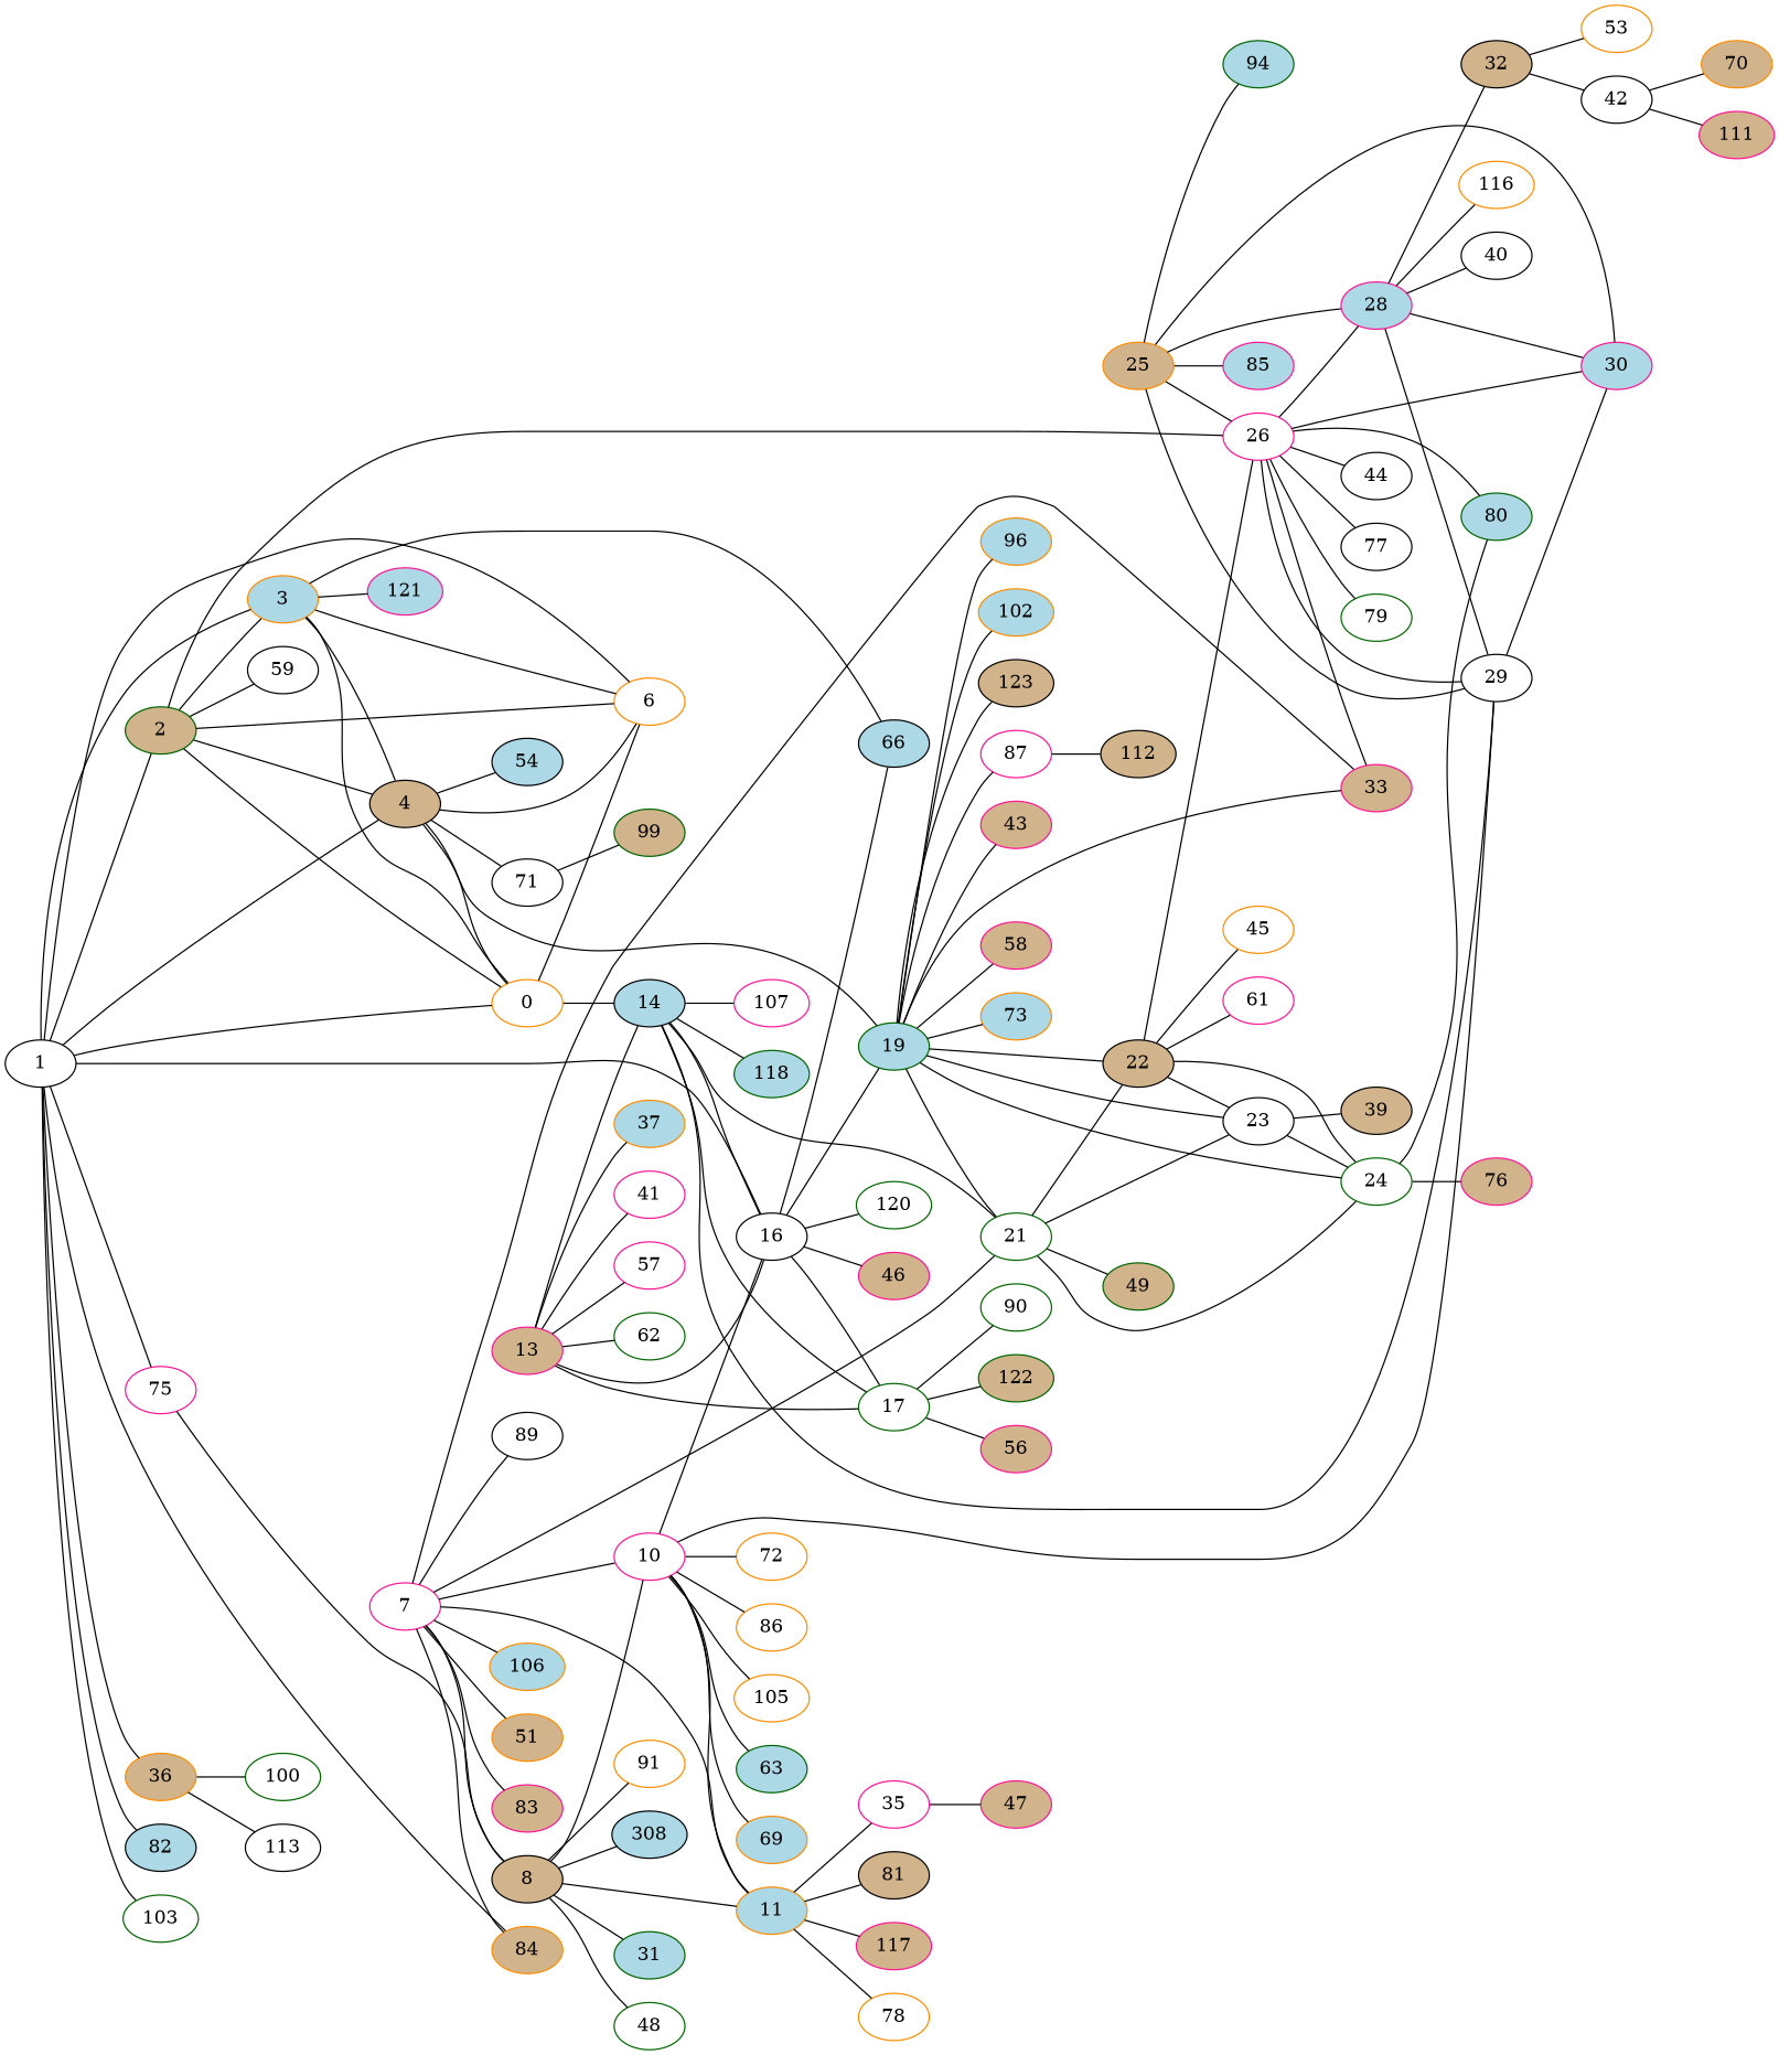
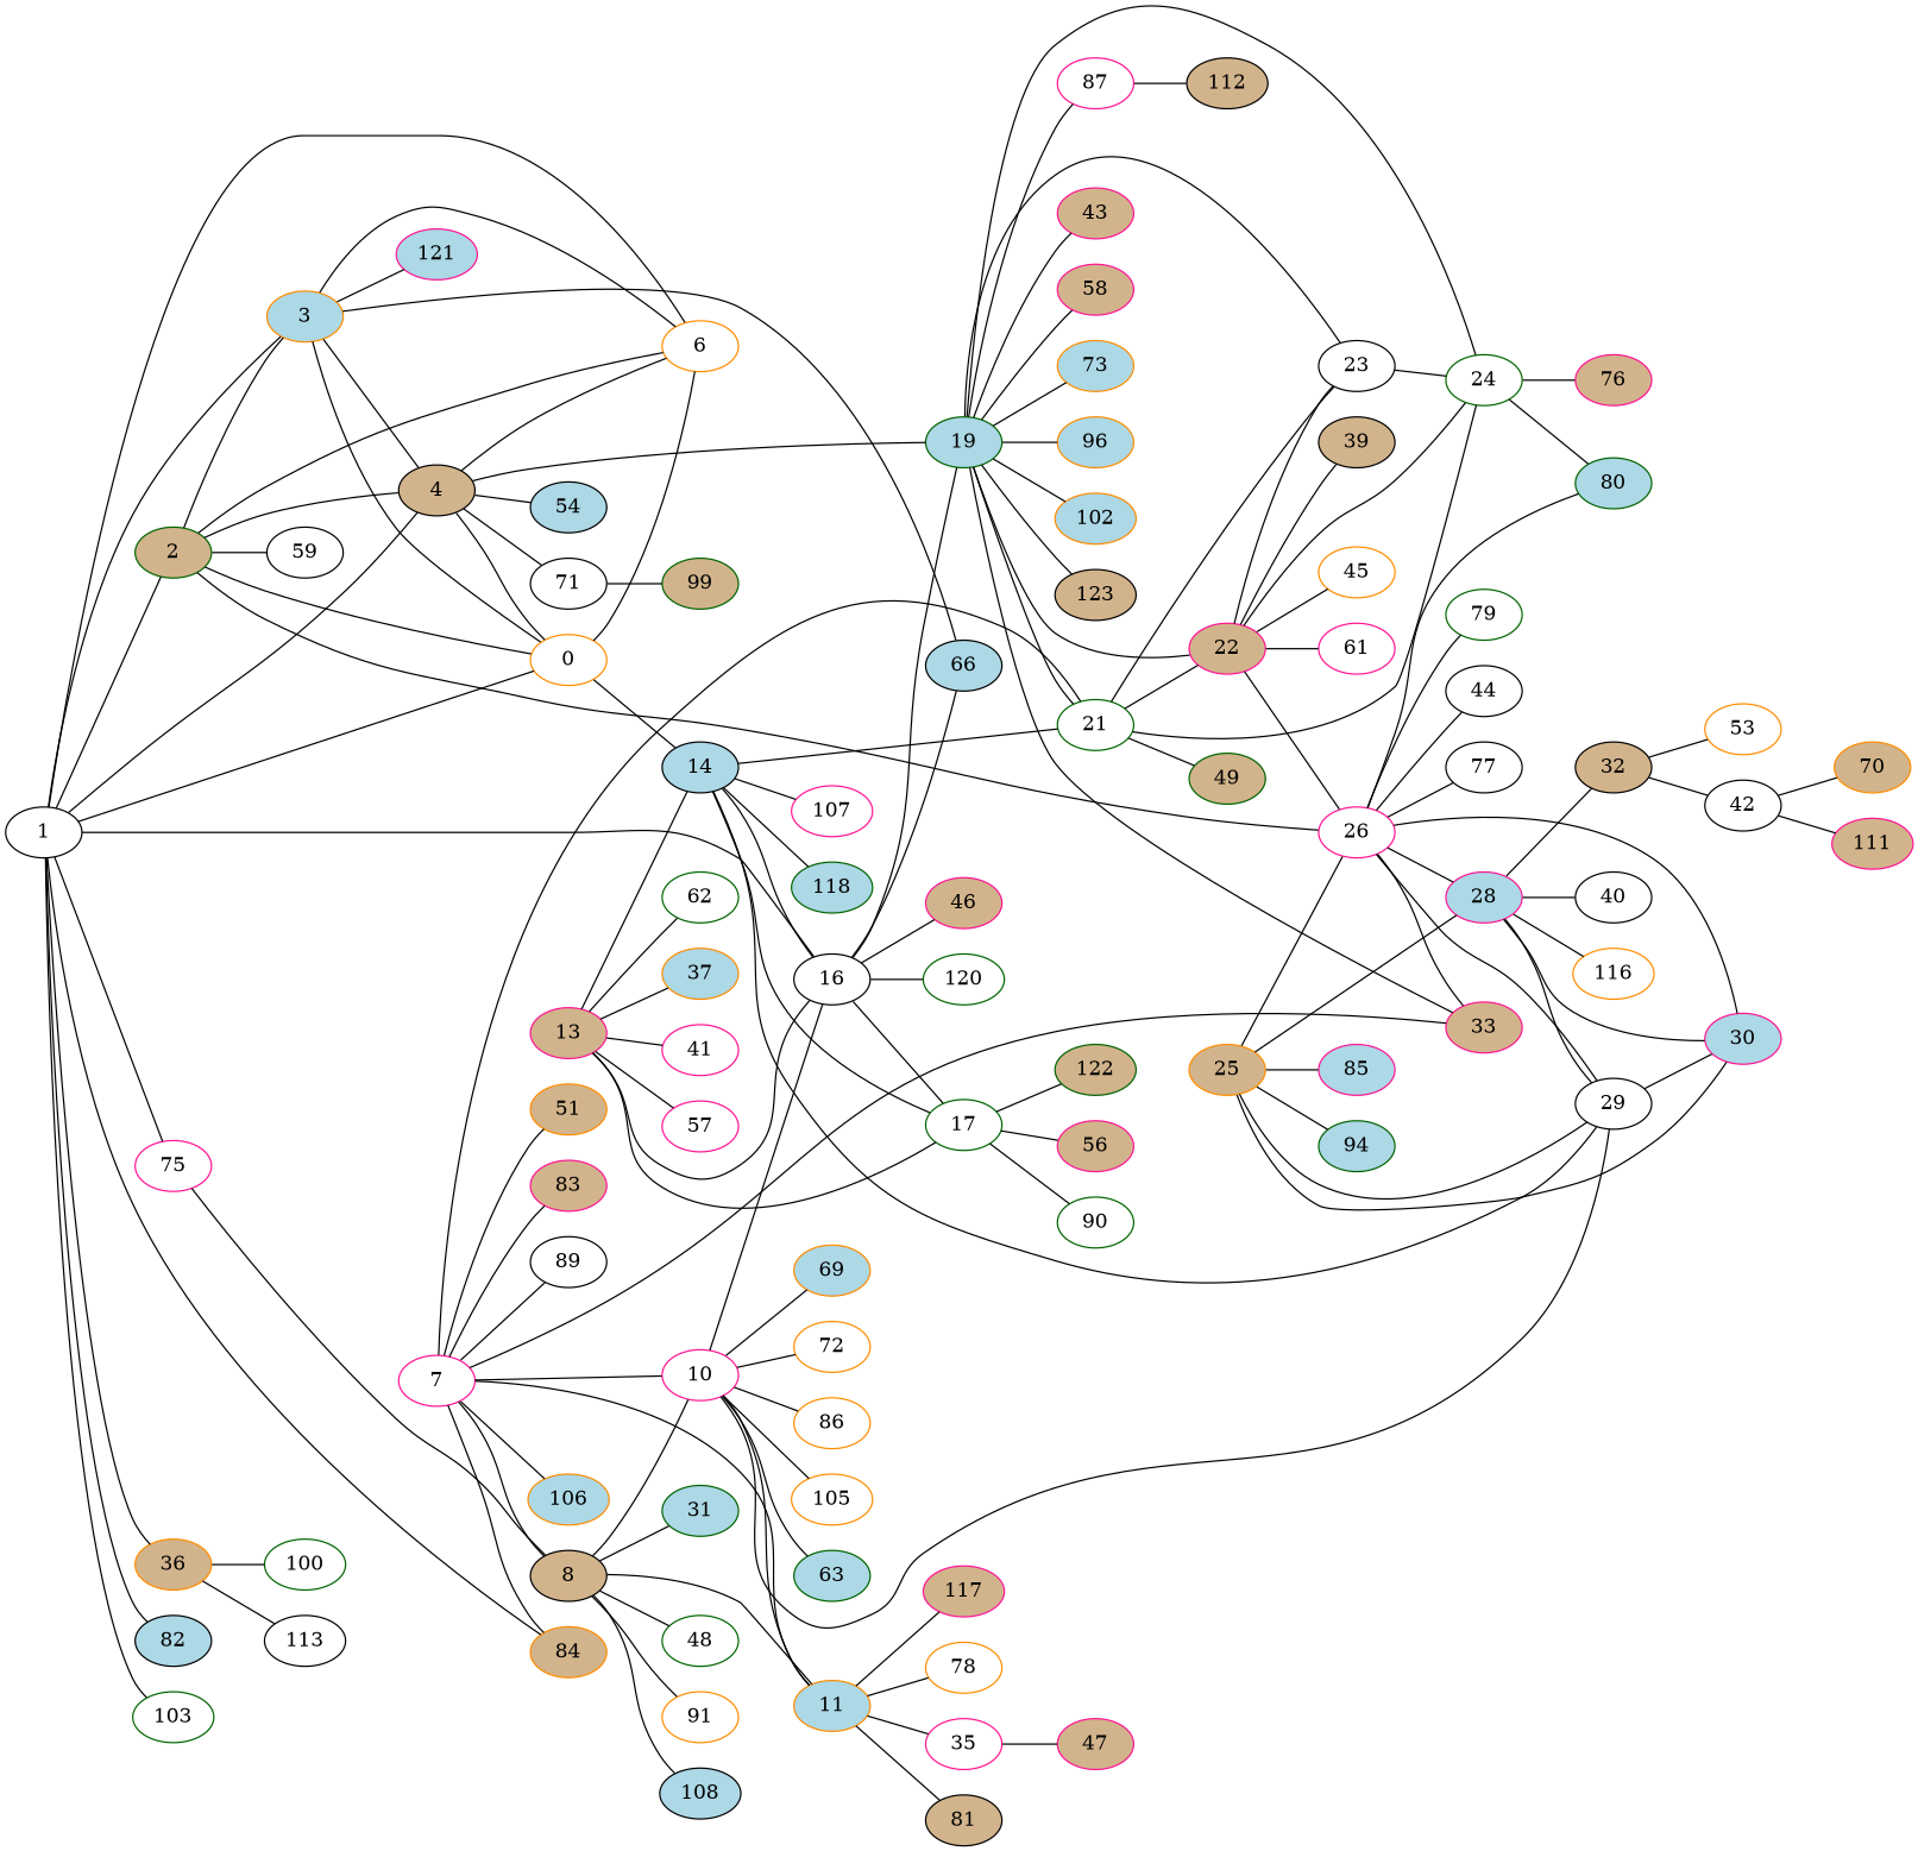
  graph {
    rankdir=LR
    node [color=black fillcolor=white style=filled]
    1 [super="+55"]
    2 [color=darkgreen fillcolor=tan super="+65"]
    3 [color=darkorange fillcolor=lightblue super="+38"]
    4 [fillcolor=tan super="+50"]
    n5 [color=darkorange label=0 super="+68"]
    6 [color=darkorange]
    16 [super="+18"]
    36 [color=darkorange fillcolor=tan super="+101"]
    75 [color=deeppink]
    82 [fillcolor=lightblue]
    84 [color=darkorange fillcolor=tan]
    103 [color=darkgreen]
    26 [color=deeppink super="+27"]
    59 [super="+88"]
    66 [fillcolor=lightblue]
    121 [color=deeppink fillcolor=lightblue]
    19 [color=darkgreen fillcolor=lightblue super="+20"]
    54 [fillcolor=lightblue]
    71
    14 [fillcolor=lightblue super="+60"]
    8 [fillcolor=tan super="+9"]
    10 [color=deeppink super="+92"]
    11 [color=darkorange fillcolor=lightblue super="+114"]
    31 [color=darkgreen fillcolor=lightblue]
    48 [color=darkgreen]
    91 [color=darkorange]
-   108 [fillcolor=lightblue label=308]
+   108 [fillcolor=lightblue]
    17 [color=darkgreen super="+98"]
    46 [color=deeppink fillcolor=tan]
    120 [color=darkgreen]
    100 [color=darkgreen]
    113
    33 [color=deeppink fillcolor=tan super="+34"]
    29
    80 [color=darkgreen fillcolor=lightblue super="+93"]
    28 [color=deeppink fillcolor=lightblue super="+97"]
    30 [color=deeppink fillcolor=lightblue super="+109"]
    44
    77
    79 [color=darkgreen super="+115"]
    21 [color=darkgreen super="+104"]
-   22 [fillcolor=tan]
+   22 [color=deeppink fillcolor=tan]
    23 [super="+52"]
    24 [color=darkgreen]
    43 [color=deeppink fillcolor=tan]
    58 [color=deeppink fillcolor=tan]
    73 [color=darkorange fillcolor=lightblue]
    87 [color=deeppink super="+119"]
    96 [color=darkorange fillcolor=lightblue]
    102 [color=darkorange fillcolor=lightblue]
    123 [fillcolor=tan]
    99 [color=darkgreen fillcolor=tan]
    107 [color=deeppink]
    118 [color=darkgreen fillcolor=lightblue]
    7 [color=deeppink super="+12"]
    51 [color=darkorange fillcolor=tan]
    83 [color=deeppink fillcolor=tan]
    89
    106 [color=darkorange fillcolor=lightblue]
    63 [color=darkgreen fillcolor=lightblue]
    69 [color=darkorange fillcolor=lightblue]
    72 [color=darkorange]
    86 [color=darkorange]
    105 [color=darkorange]
    35 [color=deeppink super="+110"]
    78 [color=darkorange]
    81 [fillcolor=tan]
    117 [color=deeppink fillcolor=tan]
    49 [color=darkgreen fillcolor=tan]
    47 [color=deeppink fillcolor=tan]
    13 [color=deeppink fillcolor=tan super="+15"]
    37 [color=darkorange fillcolor=lightblue]
    41 [color=deeppink]
    57 [color=deeppink super="+67"]
    62 [color=darkgreen]
    56 [color=deeppink fillcolor=tan]
    90 [color=darkgreen]
    122 [color=darkgreen fillcolor=tan]
    45 [color=darkorange]
    61 [color=deeppink]
    39 [fillcolor=tan]
    76 [color=deeppink fillcolor=tan]
    112 [fillcolor=tan]
    25 [color=darkorange fillcolor=tan super="+74"]
    85 [color=deeppink fillcolor=lightblue]
    94 [color=darkgreen fillcolor=lightblue]
    32 [fillcolor=tan super="+95"]
    40
    116 [color=darkorange]
    42 [super="+64"]
    53 [color=darkorange]
    70 [color=darkorange fillcolor=tan]
    111 [color=deeppink fillcolor=tan]
    1 -- 2
    1 -- 3
    1 -- 4
    1 -- n5
    1 -- 6
    1 -- 16
    1 -- 36
    1 -- 75
    1 -- 82
    1 -- 84
    1 -- 103
    2 -- 3
    2 -- 4
    2 -- n5
    2 -- 6
    2 -- 26
    2 -- 59
    3 -- 4
    3 -- n5
    3 -- 6
    3 -- 66
    3 -- 121
    4 -- n5
    4 -- 6
    4 -- 19
    4 -- 54
    4 -- 71
    n5 -- 6
    n5 -- 14
    16 -- 66
    16 -- 19
    16 -- 17 [weight=2]
    16 -- 46
    16 -- 120
    36 -- 100
    36 -- 113
    75 -- 8
    26 -- 33
    26 -- 29 [weight=2]
    26 -- 80
    26 -- 28 [weight=2]
    26 -- 30 [weight=2]
    26 -- 44
    26 -- 77
    26 -- 79
    19 -- 33
    19 -- 21 [weight=2]
    19 -- 22 [weight=2]
    19 -- 23 [weight=2]
    19 -- 24 [weight=2]
    19 -- 43
    19 -- 58
    19 -- 73
    19 -- 87
    19 -- 96
    19 -- 102
    19 -- 123
    71 -- 99
    14 -- 16 [weight=2]
    14 -- 17
    14 -- 29
    14 -- 21
    14 -- 107
    14 -- 118
    8 -- 10 [weight=2]
    8 -- 11 [weight=2]
    8 -- 31
    8 -- 48
    8 -- 91
    8 -- 108
    10 -- 16
    10 -- 11
    10 -- 29
    10 -- 63
    10 -- 69
    10 -- 72
    10 -- 86
    10 -- 105
    11 -- 35
    11 -- 78
    11 -- 81
    11 -- 117
    17 -- 56
    17 -- 90
    17 -- 122
    29 -- 30
    28 -- 29
    28 -- 30
    28 -- 32
    28 -- 40
    28 -- 116
    21 -- 22
    21 -- 23
    21 -- 24
    21 -- 49
    22 -- 26
    22 -- 23
    22 -- 24
    22 -- 45
    22 -- 61
    23 -- 24
-   23 -- 39
+   22 -- 39
    24 -- 80
    24 -- 76
    87 -- 112
    7 -- 84
    7 -- 8 [weight=4]
    7 -- 10 [weight=2]
    7 -- 11 [weight=2]
    7 -- 33
    7 -- 21
    7 -- 51
    7 -- 83
    7 -- 89
    7 -- 106
    35 -- 47
    13 -- 16 [weight=4]
    13 -- 14 [weight=2]
    13 -- 17 [weight=2]
    13 -- 37
    13 -- 41
    13 -- 57
    13 -- 62
    25 -- 26 [weight=2]
    25 -- 29
    25 -- 28
    25 -- 30
    25 -- 85
    25 -- 94
    32 -- 42
    32 -- 53
    42 -- 70
    42 -- 111
  }
